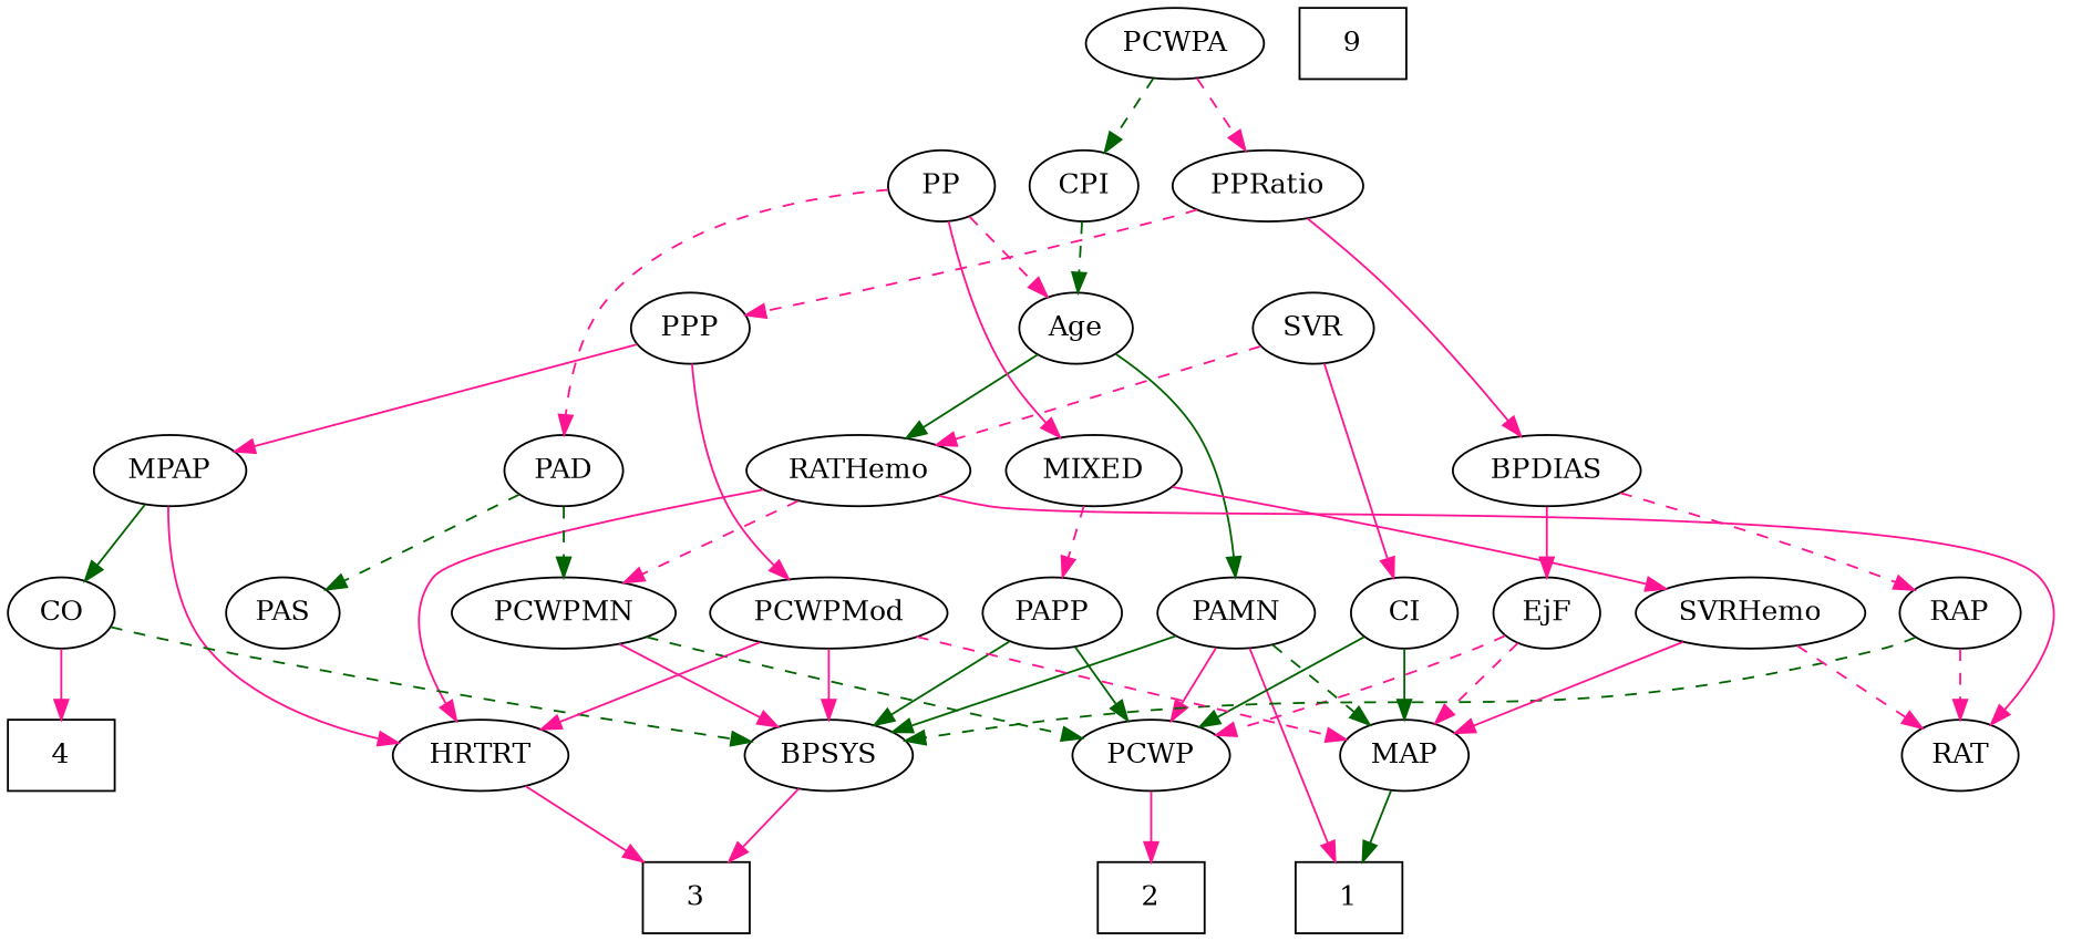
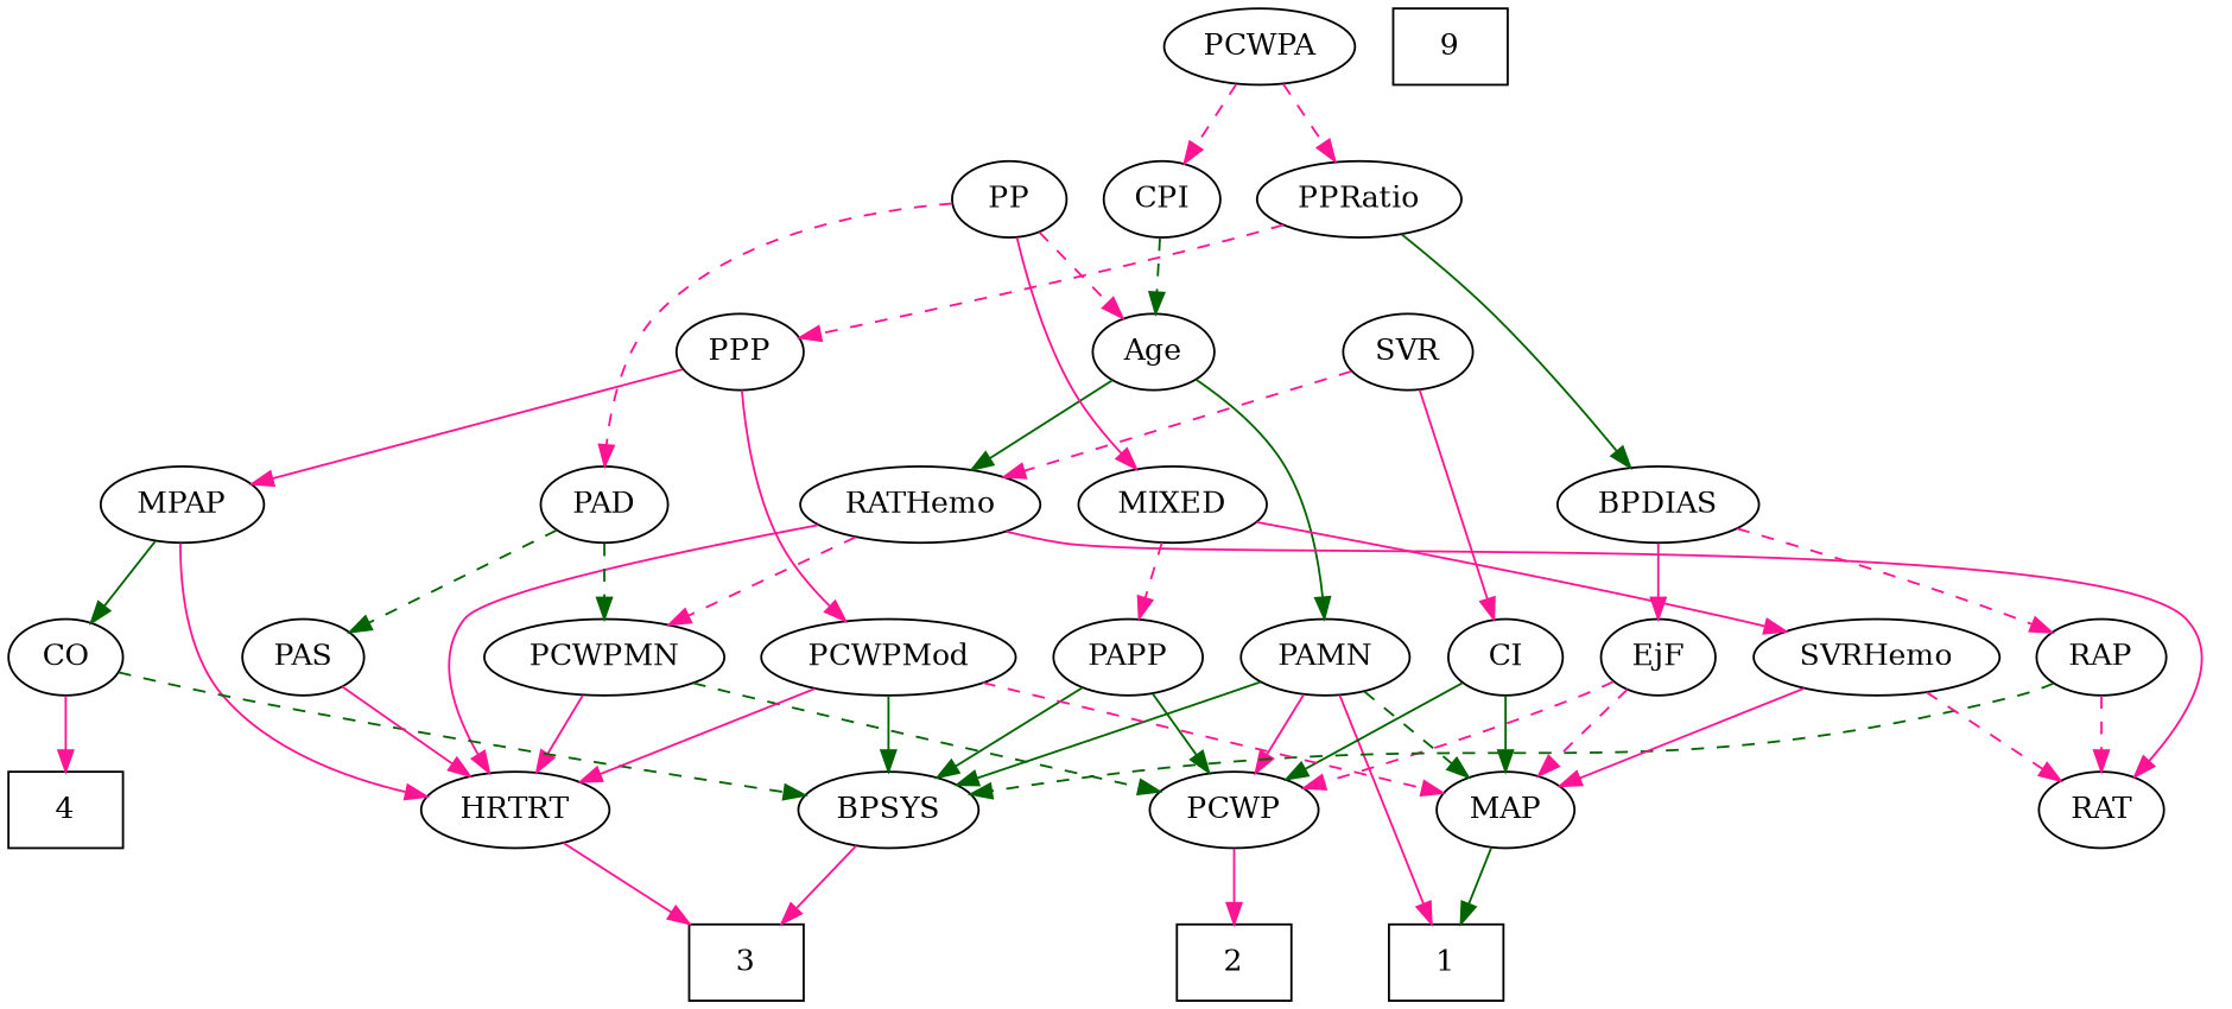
  strict digraph {
    edge [color=deeppink style=solid]
    1 [height=0.5 shape=box width=0.75]
    2 [height=0.5 shape=box width=0.75]
    3 [height=0.5 shape=box width=0.75]
    4 [height=0.5 shape=box width=0.75]
    n5 [height=0.5 label=9 shape=box width=0.75]
    Age [height=0.5 width=0.75]
    PAMN [height=0.5 width=1.011]
    RATHemo [height=0.5 width=1.3721]
    MAP [height=0.5 width=0.84854]
    PCWP [height=0.5 width=0.97491]
    BPSYS [height=0.5 width=1.0471]
    PCWPMN [height=0.5 width=1.3902]
    RAT [height=0.5 width=0.75827]
    HRTRT [height=0.5 width=1.1013]
    EjF [height=0.5 width=0.75]
    RAP [height=0.5 width=0.77632]
    MIXED [height=0.5 width=1.1193]
    SVRHemo [height=0.5 width=1.3902]
    PAPP [height=0.5 width=0.88464]
    MPAP [height=0.5 width=0.97491]
    CO [height=0.5 width=0.75]
    PAD [height=0.5 width=0.79437]
    PAS [height=0.5 width=0.75]
    CPI [height=0.5 width=0.75]
    SVR [height=0.5 width=0.77632]
    CI [height=0.5 width=0.75]
    PCWPMod [height=0.5 width=1.4443]
    PCWPA [height=0.5 width=1.1555]
    PPRatio [height=0.5 width=1.1013]
    PP [height=0.5 width=0.75]
    BPDIAS [height=0.5 width=1.1735]
    PPP [height=0.5 width=0.75]
    Age -> PAMN [color=darkgreen]
    Age -> RATHemo [color=darkgreen]
    PAMN -> 1
    PAMN -> MAP [color=darkgreen style=dashed]
    PAMN -> PCWP
    PAMN -> BPSYS [color=darkgreen]
    RATHemo -> PCWPMN [style=dashed]
    RATHemo -> RAT
    RATHemo -> HRTRT
    MAP -> 1 [color=darkgreen]
    PCWP -> 2
    BPSYS -> 3
    PCWPMN -> PCWP [color=darkgreen style=dashed]
-   PCWPMN -> BPSYS
+   PCWPMN -> HRTRT
    HRTRT -> 3
    EjF -> MAP [style=dashed]
    EjF -> PCWP [style=dashed]
    RAP -> BPSYS [color=darkgreen style=dashed]
    RAP -> RAT [style=dashed]
    MIXED -> SVRHemo
    MIXED -> PAPP [style=dashed]
    SVRHemo -> MAP
    SVRHemo -> RAT [style=dashed]
    PAPP -> PCWP [color=darkgreen]
    PAPP -> BPSYS [color=darkgreen]
    MPAP -> HRTRT
    MPAP -> CO [color=darkgreen]
    CO -> 4
    CO -> BPSYS [color=darkgreen style=dashed]
    PAD -> PCWPMN [color=darkgreen style=dashed]
    PAD -> PAS [color=darkgreen style=dashed]
+   PAS -> HRTRT
    CPI -> Age [color=darkgreen style=dashed]
    SVR -> RATHemo [style=dashed]
    SVR -> CI
    CI -> MAP [color=darkgreen]
    CI -> PCWP [color=darkgreen]
    PCWPMod -> MAP [style=dashed]
-   PCWPMod -> BPSYS
+   PCWPMod -> BPSYS [color=darkgreen]
    PCWPMod -> HRTRT
-   PCWPA -> CPI [color=darkgreen style=dashed]
+   PCWPA -> CPI [style=dashed]
    PCWPA -> PPRatio [style=dashed]
-   PPRatio -> BPDIAS
+   PPRatio -> BPDIAS [color=darkgreen]
    PPRatio -> PPP [style=dashed]
    PP -> Age [style=dashed]
    PP -> MIXED
    PP -> PAD [style=dashed]
    BPDIAS -> EjF
    BPDIAS -> RAP [style=dashed]
    PPP -> MPAP
    PPP -> PCWPMod
  }
